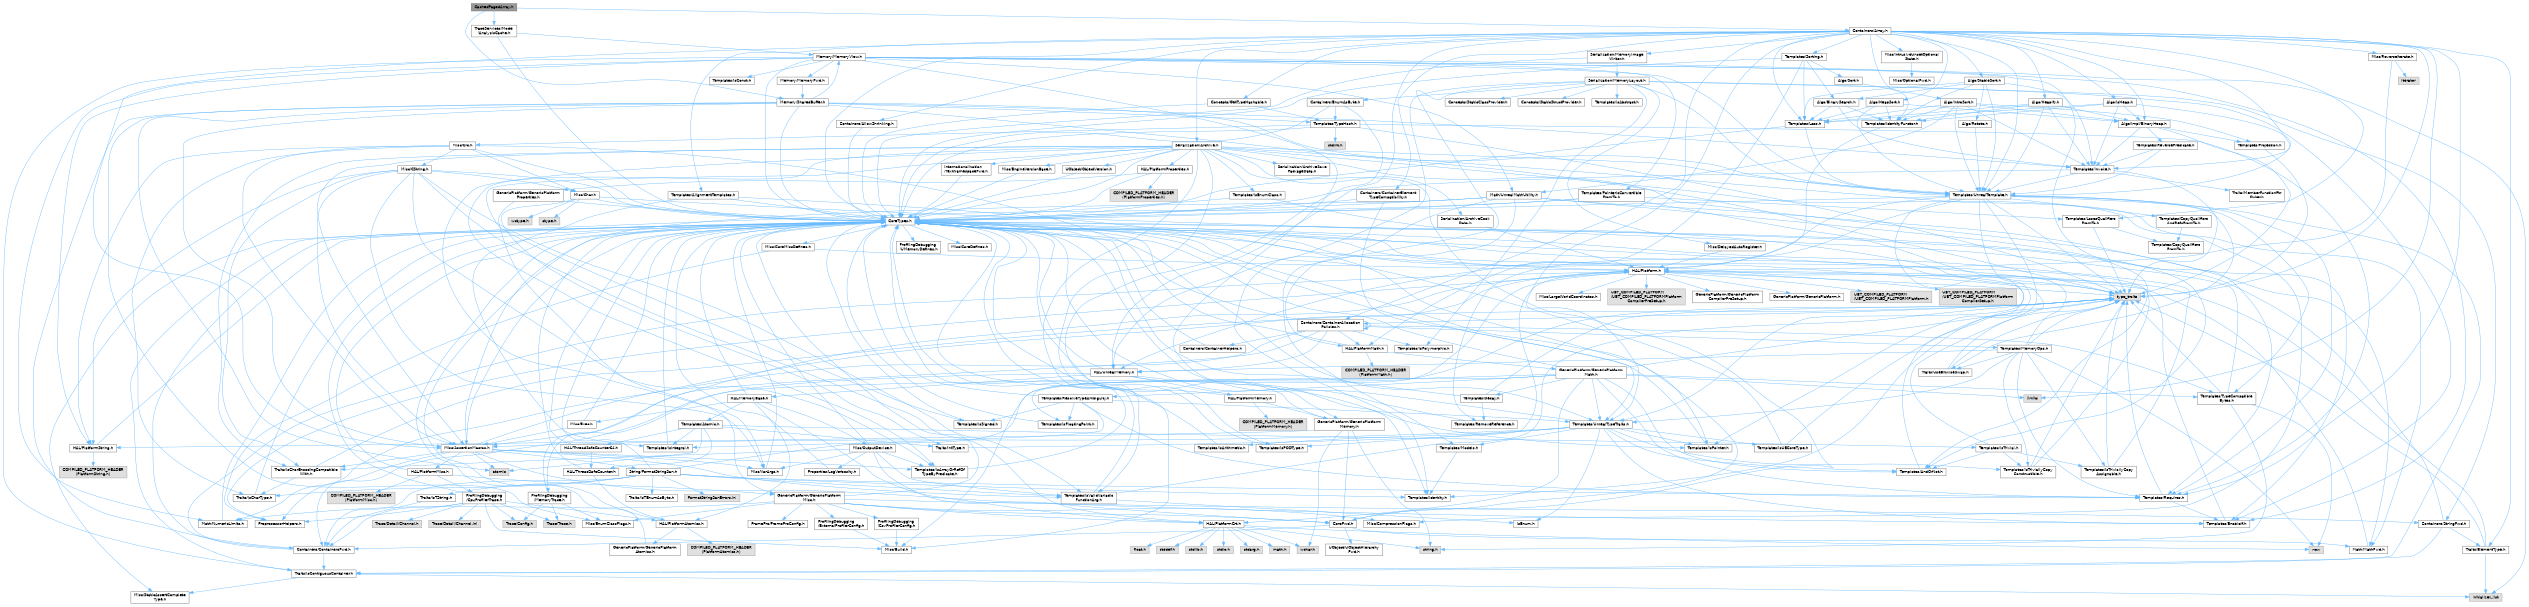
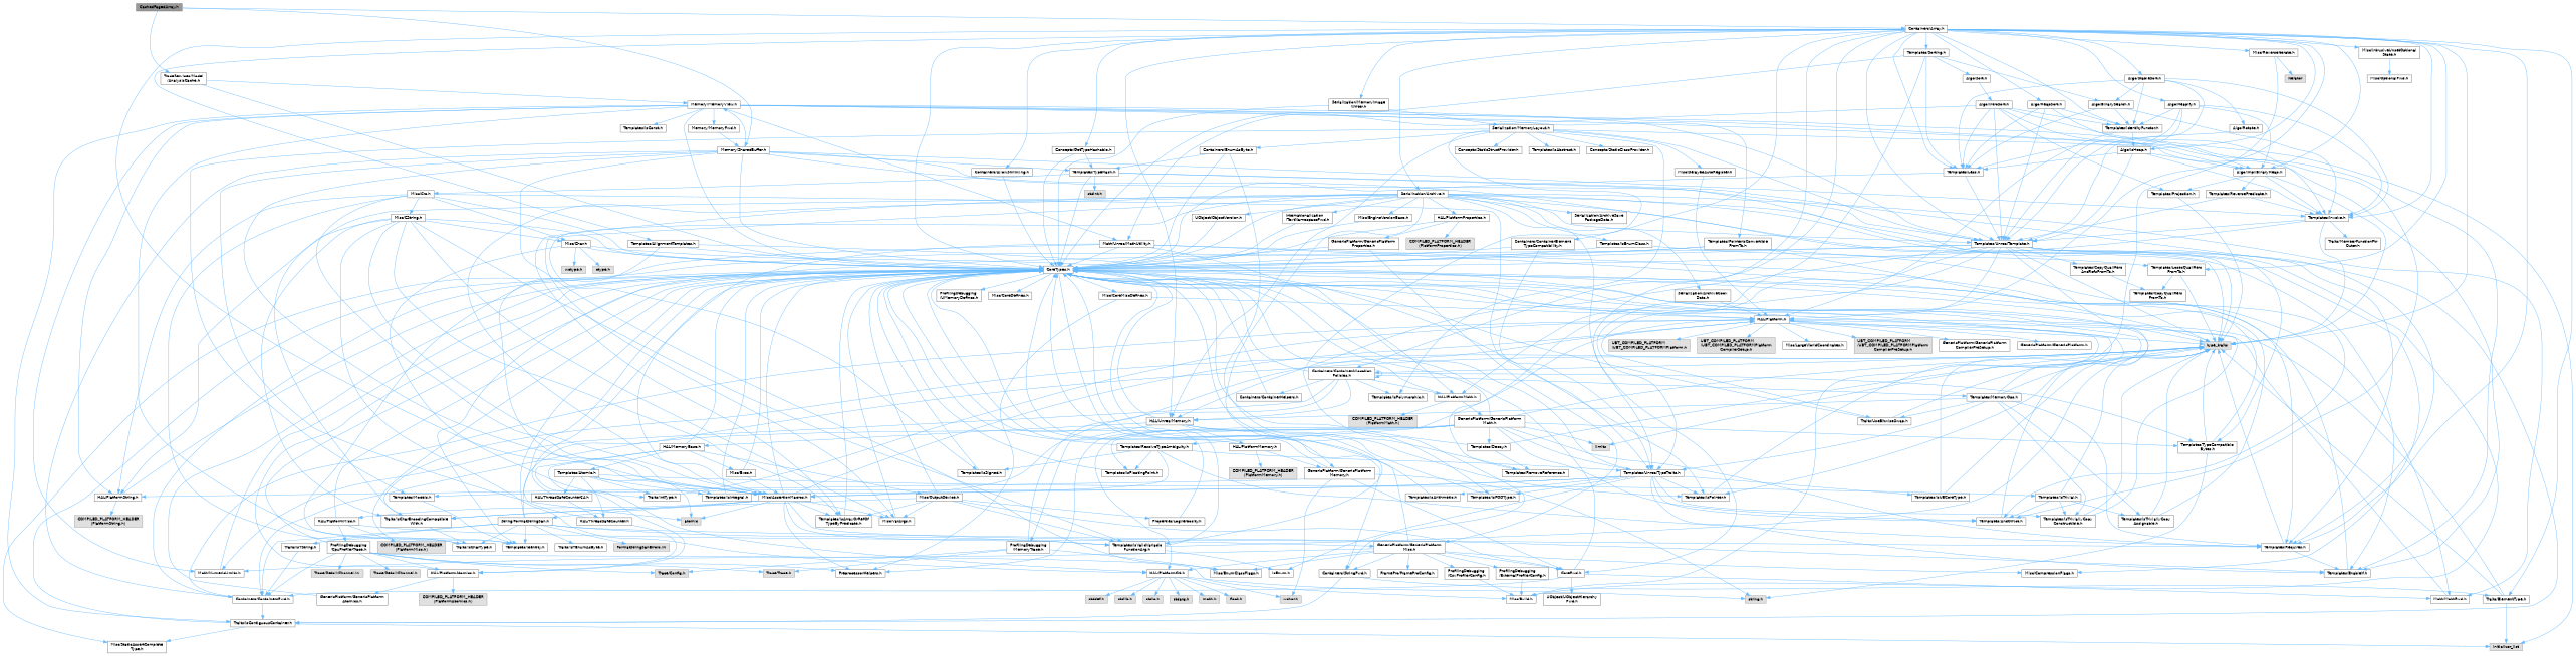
  digraph {
    node [color=grey40 fillcolor=white fontname=Helvetica fontsize=10 shape=box style=filled]
    edge [color=steelblue1 fontname=Helvetica fontsize=10 labelfontname=Helvetica labelfontsize=10 style=solid]
    n1 [color=gray40 fillcolor=grey60 fontcolor=black height=0.2 label="CachedPagedArray.h" width=0.4]
    n2 [height=0.2 label="TraceServices/Model\l/AnalysisCache.h" width=0.4]
    n3 [height=0.2 label="Containers/Array.h" width=0.4]
    n4 [height=0.2 label="Memory/SharedBuffer.h" width=0.4]
    n5 [height=0.2 label="CoreTypes.h" width=0.4]
    n6 [height=0.2 label="Memory/MemoryView.h" width=0.4]
    n7 [color=grey60 fillcolor="#E0E0E0" height=0.2 label=type_traits width=0.4]
    n8 [height=0.2 label="Templates/UnrealTemplate.h" width=0.4]
    n9 [height=0.2 label="Misc/AssertionMacros.h" width=0.4]
    n10 [height=0.2 label="Templates/Requires.h" width=0.4]
    n11 [height=0.2 label="Traits/ElementType.h" width=0.4]
    n12 [height=0.2 label="Templates/UnrealTypeTraits.h" width=0.4]
    n13 [color=grey60 fillcolor="#E0E0E0" height=0.2 label=limits width=0.4]
    n14 [height=0.2 label="Templates/LosesQualifiers\lFromTo.h" width=0.4]
    n15 [height=0.2 label="HAL/UnrealMemory.h" width=0.4]
    n16 [height=0.2 label="Misc/IntrusiveUnsetOptional\lState.h" width=0.4]
    n17 [height=0.2 label="Misc/ReverseIterate.h" width=0.4]
    n18 [height=0.2 label="Containers/AllowShrinking.h" width=0.4]
    n19 [height=0.2 label="Containers/ContainerAllocation\lPolicies.h" width=0.4]
    n20 [height=0.2 label="Containers/ContainerElement\lTypeCompatibility.h" width=0.4]
    n21 [height=0.2 label="Serialization/Archive.h" width=0.4]
    n22 [height=0.2 label="Serialization/MemoryImage\lWriter.h" width=0.4]
    n23 [height=0.2 label="Algo/Heapify.h" width=0.4]
    n24 [height=0.2 label="Algo/Impl/BinaryHeap.h" width=0.4]
    n25 [height=0.2 label="Templates/Invoke.h" width=0.4]
    n26 [height=0.2 label="Templates/IdentityFunctor.h" width=0.4]
    n27 [height=0.2 label="Templates/Less.h" width=0.4]
    n28 [height=0.2 label="Algo/HeapSort.h" width=0.4]
    n29 [height=0.2 label="Algo/IsHeap.h" width=0.4]
    n30 [height=0.2 label="Algo/StableSort.h" width=0.4]
    n31 [height=0.2 label="Concepts/GetTypeHashable.h" width=0.4]
    n32 [height=0.2 label="Templates/Sorting.h" width=0.4]
    n33 [height=0.2 label="Templates/AlignmentTemplates.h" width=0.4]
    n34 [color=grey60 fillcolor="#E0E0E0" height=0.2 label=atomic width=0.4]
    n35 [height=0.2 label="Misc/EnumClassFlags.h" width=0.4]
    n36 [height=0.2 label="Containers/ContainersFwd.h" width=0.4]
    n37 [height=0.2 label="Templates/TypeHash.h" width=0.4]
    n38 [height=0.2 label="HAL/Platform.h" width=0.4]
    n39 [height=0.2 label="ProfilingDebugging\l/UMemoryDefines.h" width=0.4]
    n40 [height=0.2 label="Misc/CoreMiscDefines.h" width=0.4]
    n41 [height=0.2 label="Misc/CoreDefines.h" width=0.4]
    n42 [height=0.2 label="HAL/PlatformString.h" width=0.4]
    n43 [height=0.2 label="Math/NumericLimits.h" width=0.4]
    n44 [height=0.2 label="Math/UnrealMathUtility.h" width=0.4]
    n45 [color=grey60 fillcolor="#E0E0E0" height=0.2 label=initializer_list width=0.4]
    n46 [height=0.2 label="Traits/IsContiguousContainer.h" width=0.4]
    n47 [height=0.2 label="Templates/EnableIf.h" width=0.4]
    n48 [height=0.2 label="Templates/Identity.h" width=0.4]
    n49 [height=0.2 label="Templates/AndOrNot.h" width=0.4]
    n50 [height=0.2 label="Memory/MemoryFwd.h" width=0.4]
    n51 [height=0.2 label="Templates/IsConst.h" width=0.4]
    n52 [height=0.2 label="Templates/PointerIsConvertible\lFromTo.h" width=0.4]
    n53 [height=0.2 label="Misc/Build.h" width=0.4]
    n54 [height=0.2 label="Misc/LargeWorldCoordinates.h" width=0.4]
    n55 [height=0.2 label="PreprocessorHelpers.h" width=0.4]
    n56 [color=grey60 fillcolor="#E0E0E0" height=0.2 label="UBT_COMPILED_PLATFORM\l/UBT_COMPILED_PLATFORMPlatform\lCompilerPreSetup.h" width=0.4]
    n57 [height=0.2 label="GenericPlatform/GenericPlatform\lCompilerPreSetup.h" width=0.4]
    n58 [height=0.2 label="GenericPlatform/GenericPlatform.h" width=0.4]
    n59 [color=grey60 fillcolor="#E0E0E0" height=0.2 label="UBT_COMPILED_PLATFORM\l/UBT_COMPILED_PLATFORMPlatform.h" width=0.4]
    n60 [color=grey60 fillcolor="#E0E0E0" height=0.2 label="UBT_COMPILED_PLATFORM\l/UBT_COMPILED_PLATFORMPlatform\lCompilerSetup.h" width=0.4]
    n61 [color=grey60 fillcolor="#E0E0E0" height=0.2 label="COMPILED_PLATFORM_HEADER\l(PlatformString.h)" width=0.4]
    n62 [height=0.2 label="Math/MathFwd.h" width=0.4]
    n63 [height=0.2 label="HAL/PlatformMath.h" width=0.4]
    n64 [height=0.2 label="Misc/StaticAssertComplete\lType.h" width=0.4]
    n65 [height=0.2 label="Templates/TypeCompatible\lBytes.h" width=0.4]
    n66 [height=0.2 label="Templates/RemoveReference.h" width=0.4]
    n67 [height=0.2 label="Templates/IsPointer.h" width=0.4]
    n68 [height=0.2 label="Templates/CopyQualifiers\lAndRefsFromTo.h" width=0.4]
    n69 [height=0.2 label="Traits/UseBitwiseSwap.h" width=0.4]
    n70 [height=0.2 label="HAL/PlatformMisc.h" width=0.4]
    n71 [height=0.2 label="Templates/IsArrayOrRefOf\lTypeByPredicate.h" width=0.4]
    n72 [height=0.2 label="Templates/IsValidVariadic\lFunctionArg.h" width=0.4]
    n73 [height=0.2 label="Traits/IsCharEncodingCompatible\lWith.h" width=0.4]
    n74 [height=0.2 label="Misc/VarArgs.h" width=0.4]
    n75 [height=0.2 label="String/FormatStringSan.h" width=0.4]
    n76 [height=0.2 label="GenericPlatform/GenericPlatform\lMath.h" width=0.4]
    n77 [color=grey60 fillcolor="#E0E0E0" height=0.2 label="COMPILED_PLATFORM_HEADER\l(PlatformMath.h)" width=0.4]
    n78 [height=0.2 label="GenericPlatform/GenericPlatform\lMisc.h" width=0.4]
    n79 [color=grey60 fillcolor="#E0E0E0" height=0.2 label="COMPILED_PLATFORM_HEADER\l(PlatformMisc.h)" width=0.4]
    n80 [height=0.2 label="ProfilingDebugging\l/CpuProfilerTrace.h" width=0.4]
    n81 [height=0.2 label="IsEnum.h" width=0.4]
    n82 [height=0.2 label="Traits/IsCharType.h" width=0.4]
    n83 [height=0.2 label="Traits/IsTEnumAsByte.h" width=0.4]
    n84 [height=0.2 label="Traits/IsTString.h" width=0.4]
    n85 [color=grey60 fillcolor="#E0E0E0" height=0.2 label="FormatStringSanErrors.inl" width=0.4]
    n86 [height=0.2 label="Containers/StringFwd.h" width=0.4]
    n87 [height=0.2 label="CoreFwd.h" width=0.4]
    n88 [height=0.2 label="FramePro/FrameProConfig.h" width=0.4]
    n89 [height=0.2 label="HAL/PlatformCrt.h" width=0.4]
    n90 [height=0.2 label="Misc/CompressionFlags.h" width=0.4]
    n91 [height=0.2 label="ProfilingDebugging\l/CsvProfilerConfig.h" width=0.4]
    n92 [height=0.2 label="ProfilingDebugging\l/ExternalProfilerConfig.h" width=0.4]
    n93 [height=0.2 label="HAL/PlatformAtomics.h" width=0.4]
    n94 [color=grey60 fillcolor="#E0E0E0" height=0.2 label="Trace/Config.h" width=0.4]
    n95 [color=grey60 fillcolor="#E0E0E0" height=0.2 label="Trace/Detail/Channel.h" width=0.4]
    n96 [color=grey60 fillcolor="#E0E0E0" height=0.2 label="Trace/Detail/Channel.inl" width=0.4]
    n97 [color=grey60 fillcolor="#E0E0E0" height=0.2 label="Trace/Trace.h" width=0.4]
    n98 [height=0.2 label="UObject/UObjectHierarchy\lFwd.h" width=0.4]
-   n99 [color=grey60 fillcolor="#E0E0E0" height=0.2 label=new width=0.4]
    n100 [color=grey60 fillcolor="#E0E0E0" height=0.2 label="wchar.h" width=0.4]
    n101 [color=grey60 fillcolor="#E0E0E0" height=0.2 label="stddef.h" width=0.4]
    n102 [color=grey60 fillcolor="#E0E0E0" height=0.2 label="stdlib.h" width=0.4]
    n103 [color=grey60 fillcolor="#E0E0E0" height=0.2 label="stdio.h" width=0.4]
    n104 [color=grey60 fillcolor="#E0E0E0" height=0.2 label="stdarg.h" width=0.4]
    n105 [color=grey60 fillcolor="#E0E0E0" height=0.2 label="math.h" width=0.4]
    n106 [color=grey60 fillcolor="#E0E0E0" height=0.2 label="float.h" width=0.4]
    n107 [color=grey60 fillcolor="#E0E0E0" height=0.2 label="string.h" width=0.4]
    n108 [height=0.2 label="GenericPlatform/GenericPlatform\lAtomics.h" width=0.4]
    n109 [color=grey60 fillcolor="#E0E0E0" height=0.2 label="COMPILED_PLATFORM_HEADER\l(PlatformAtomics.h)" width=0.4]
    n110 [height=0.2 label="Templates/Decay.h" width=0.4]
    n111 [height=0.2 label="Templates/IsFloatingPoint.h" width=0.4]
    n112 [height=0.2 label="Templates/ResolveTypeAmbiguity.h" width=0.4]
    n113 [height=0.2 label="Templates/IsArithmetic.h" width=0.4]
    n114 [height=0.2 label="Templates/Models.h" width=0.4]
    n115 [height=0.2 label="Templates/IsPODType.h" width=0.4]
    n116 [height=0.2 label="Templates/IsUECoreType.h" width=0.4]
    n117 [height=0.2 label="Templates/IsTriviallyCopy\lConstructible.h" width=0.4]
    n118 [height=0.2 label="Templates/IsSigned.h" width=0.4]
    n119 [height=0.2 label="Templates/IsIntegral.h" width=0.4]
    n120 [height=0.2 label="Templates/CopyQualifiers\lFromTo.h" width=0.4]
    n121 [height=0.2 label="GenericPlatform/GenericPlatform\lMemory.h" width=0.4]
    n122 [height=0.2 label="HAL/MemoryBase.h" width=0.4]
    n123 [height=0.2 label="HAL/PlatformMemory.h" width=0.4]
    n124 [height=0.2 label="ProfilingDebugging\l/MemoryTrace.h" width=0.4]
    n125 [height=0.2 label="Misc/Exec.h" width=0.4]
    n126 [height=0.2 label="Misc/OutputDevice.h" width=0.4]
    n127 [height=0.2 label="Templates/Atomic.h" width=0.4]
    n128 [color=grey60 fillcolor="#E0E0E0" height=0.2 label="COMPILED_PLATFORM_HEADER\l(PlatformMemory.h)" width=0.4]
    n129 [height=0.2 label="Properties/LogVerbosity.h" width=0.4]
    n130 [height=0.2 label="HAL/ThreadSafeCounter.h" width=0.4]
    n131 [height=0.2 label="HAL/ThreadSafeCounter64.h" width=0.4]
    n132 [height=0.2 label="Templates/IsTrivial.h" width=0.4]
    n133 [height=0.2 label="Traits/IntType.h" width=0.4]
    n134 [height=0.2 label="Templates/IsTriviallyCopy\lAssignable.h" width=0.4]
    n135 [height=0.2 label="Misc/OptionalFwd.h" width=0.4]
    n136 [color=grey60 fillcolor="#E0E0E0" height=0.2 label=iterator width=0.4]
    n137 [height=0.2 label="Containers/ContainerHelpers.h" width=0.4]
    n138 [height=0.2 label="Templates/IsPolymorphic.h" width=0.4]
    n139 [height=0.2 label="Templates/MemoryOps.h" width=0.4]
    n140 [height=0.2 label="HAL/PlatformProperties.h" width=0.4]
    n141 [height=0.2 label="Internationalization\l/TextNamespaceFwd.h" width=0.4]
    n142 [height=0.2 label="Misc/EngineVersionBase.h" width=0.4]
    n143 [height=0.2 label="Serialization/ArchiveCook\lData.h" width=0.4]
    n144 [height=0.2 label="Serialization/ArchiveSave\lPackageData.h" width=0.4]
    n145 [height=0.2 label="Templates/IsEnumClass.h" width=0.4]
    n146 [height=0.2 label="UObject/ObjectVersion.h" width=0.4]
    n147 [height=0.2 label="Serialization/MemoryLayout.h" width=0.4]
    n148 [height=0.2 label="Templates/Projection.h" width=0.4]
    n149 [height=0.2 label="Templates/ReversePredicate.h" width=0.4]
    n150 [height=0.2 label="Traits/MemberFunctionPtr\lOuter.h" width=0.4]
    n151 [height=0.2 label="Algo/BinarySearch.h" width=0.4]
    n152 [height=0.2 label="Algo/Rotate.h" width=0.4]
    n153 [height=0.2 label="Algo/Sort.h" width=0.4]
    n154 [height=0.2 label="GenericPlatform/GenericPlatform\lProperties.h" width=0.4]
    n155 [color=grey60 fillcolor="#E0E0E0" height=0.2 label="COMPILED_PLATFORM_HEADER\l(PlatformProperties.h)" width=0.4]
    n156 [height=0.2 label="Concepts/StaticClassProvider.h" width=0.4]
    n157 [height=0.2 label="Concepts/StaticStructProvider.h" width=0.4]
    n158 [height=0.2 label="Containers/EnumAsByte.h" width=0.4]
    n159 [height=0.2 label="Misc/DelayedAutoRegister.h" width=0.4]
    n160 [height=0.2 label="Templates/IsAbstract.h" width=0.4]
    n161 [height=0.2 label="Misc/Crc.h" width=0.4]
    n162 [color=grey60 fillcolor="#E0E0E0" height=0.2 label="stdint.h" width=0.4]
    n163 [height=0.2 label="Misc/CString.h" width=0.4]
    n164 [height=0.2 label="Misc/Char.h" width=0.4]
    n165 [color=grey60 fillcolor="#E0E0E0" height=0.2 label="ctype.h" width=0.4]
    n166 [color=grey60 fillcolor="#E0E0E0" height=0.2 label="wctype.h" width=0.4]
    n167 [height=0.2 label="Algo/IntroSort.h" width=0.4]
    n1 -> n2
    n1 -> n3
    n1 -> n4
    n2 -> n5
    n2 -> n6
    n3 -> n5
    n3 -> n7
    n3 -> n8
    n3 -> n9
    n3 -> n10
    n3 -> n11
    n3 -> n12
    n3 -> n13
    n3 -> n14
    n3 -> n15
    n3 -> n16
    n3 -> n17
    n3 -> n18
    n3 -> n19
    n3 -> n20
    n3 -> n21
    n3 -> n22
    n3 -> n23
    n3 -> n24
    n3 -> n25
    n3 -> n26
    n3 -> n27
    n3 -> n28
    n3 -> n29
    n3 -> n30
    n3 -> n31
    n3 -> n32
    n3 -> n33
    n4 -> n5
    n4 -> n6
    n4 -> n7
    n4 -> n8
    n4 -> n9
    n4 -> n25
    n4 -> n34
    n4 -> n35
    n4 -> n36
    n4 -> n37
    n5 -> n38
    n5 -> n39
    n5 -> n40
    n5 -> n41
    n6 -> n5
    n6 -> n8
    n6 -> n42
    n6 -> n43
    n6 -> n44
    n6 -> n45
    n6 -> n46
    n6 -> n47
    n6 -> n48
    n6 -> n49
    n6 -> n50
    n6 -> n51
    n6 -> n52
    n7 -> n19
    n8 -> n5
    n8 -> n7
    n8 -> n10
    n8 -> n12
    n8 -> n15
    n8 -> n46
    n8 -> n48
    n8 -> n65
    n8 -> n66
    n8 -> n67
    n8 -> n68
    n8 -> n69
    n9 -> n5
    n9 -> n34
    n9 -> n38
    n9 -> n47
    n9 -> n55
    n9 -> n70
    n9 -> n71
    n9 -> n72
    n9 -> n73
    n9 -> n74
    n9 -> n75
    n10 -> n7
    n10 -> n47
    n11 -> n7
    n11 -> n38
    n11 -> n45
    n12 -> n5
    n12 -> n9
    n12 -> n47
    n12 -> n49
    n12 -> n67
    n12 -> n81
    n12 -> n113
    n12 -> n114
    n12 -> n115
    n12 -> n116
    n12 -> n117
    n14 -> n7
    n14 -> n120
    n15 -> n5
    n15 -> n67
    n15 -> n121
    n15 -> n122
    n15 -> n123
    n15 -> n124
    n16 -> n135
    n17 -> n38
    n17 -> n136
    n18 -> n5
    n19 -> n5
    n19 -> n9
    n19 -> n15
    n19 -> n19
    n19 -> n43
    n19 -> n63
    n19 -> n65
    n19 -> n137
    n19 -> n138
    n19 -> n139
    n20 -> n5
    n20 -> n12
    n21 -> n5
    n21 -> n8
    n21 -> n9
    n21 -> n47
    n21 -> n53
    n21 -> n62
    n21 -> n71
    n21 -> n72
    n21 -> n73
    n21 -> n74
    n21 -> n87
    n21 -> n90
    n21 -> n118
    n21 -> n140
    n21 -> n141
    n21 -> n142
    n21 -> n143
    n21 -> n144
    n21 -> n145
    n21 -> n146
    n22 -> n5
    n22 -> n147
    n23 -> n8
    n23 -> n24
    n23 -> n25
    n23 -> n26
    n23 -> n27
    n24 -> n7
    n24 -> n25
    n24 -> n148
    n24 -> n149
    n25 -> n5
    n25 -> n7
    n25 -> n8
    n25 -> n150
    n26 -> n38
    n27 -> n5
    n27 -> n8
    n28 -> n8
    n28 -> n24
    n28 -> n26
    n28 -> n27
    n29 -> n8
    n29 -> n24
    n29 -> n25
-   n29 -> n26
+   n26 -> n29
    n29 -> n27
    n30 -> n8
    n30 -> n25
    n30 -> n26
    n30 -> n27
    n30 -> n151
    n30 -> n152
    n31 -> n5
    n31 -> n37
    n32 -> n5
    n32 -> n27
    n32 -> n63
    n32 -> n151
    n32 -> n153
    n33 -> n5
    n33 -> n67
    n33 -> n119
    n36 -> n5
    n36 -> n38
    n36 -> n46
    n37 -> n5
    n37 -> n7
    n37 -> n10
    n37 -> n161
    n37 -> n162
    n38 -> n7
    n38 -> n53
    n38 -> n54
    n38 -> n55
    n38 -> n56
    n38 -> n57
    n38 -> n58
    n38 -> n59
    n38 -> n60
    n40 -> n38
    n40 -> n55
    n42 -> n5
    n42 -> n61
    n43 -> n5
    n44 -> n5
    n44 -> n9
    n44 -> n10
    n44 -> n48
    n44 -> n62
    n44 -> n63
    n46 -> n5
    n46 -> n45
    n46 -> n64
    n47 -> n5
    n49 -> n5
    n50 -> n4
    n52 -> n5
    n52 -> n7
    n52 -> n14
    n52 -> n64
    n62 -> n38
    n63 -> n5
    n63 -> n76
    n63 -> n77
    n65 -> n5
    n65 -> n7
-   n65 -> n99
    n65 -> n107
    n66 -> n5
    n67 -> n5
    n68 -> n120
    n69 -> n5
    n69 -> n7
    n70 -> n5
    n70 -> n78
    n70 -> n79
    n70 -> n80
    n71 -> n5
    n72 -> n5
    n72 -> n7
    n72 -> n81
    n73 -> n7
    n73 -> n82
    n74 -> n5
    n75 -> n5
    n75 -> n7
    n75 -> n10
    n75 -> n36
    n75 -> n48
    n75 -> n72
    n75 -> n82
    n75 -> n83
    n75 -> n84
    n75 -> n85
    n76 -> n5
    n76 -> n7
    n76 -> n10
    n76 -> n12
    n76 -> n13
    n76 -> n36
    n76 -> n49
    n76 -> n65
    n76 -> n89
    n76 -> n110
    n76 -> n111
    n76 -> n112
    n78 -> n5
    n78 -> n35
    n78 -> n43
    n78 -> n86
    n78 -> n87
    n78 -> n88
    n78 -> n89
    n78 -> n90
    n78 -> n91
    n78 -> n92
    n80 -> n5
    n80 -> n36
    n80 -> n53
    n80 -> n55
    n80 -> n93
    n80 -> n94
    n80 -> n95
    n80 -> n96
    n80 -> n97
    n82 -> n5
    n84 -> n36
-   n86 -> n5
+   n5 -> n86
    n86 -> n11
    n86 -> n46
    n87 -> n5
    n87 -> n36
    n87 -> n62
    n87 -> n98
-   n89 -> n99
    n89 -> n100
    n89 -> n101
    n89 -> n102
    n89 -> n103
    n89 -> n104
    n89 -> n105
    n89 -> n106
    n89 -> n107
    n91 -> n53
    n92 -> n53
    n93 -> n5
    n93 -> n108
    n93 -> n109
    n108 -> n5
    n110 -> n5
    n110 -> n7
    n110 -> n66
    n111 -> n5
    n112 -> n5
    n112 -> n10
    n112 -> n12
    n112 -> n111
    n112 -> n118
    n112 -> n119
    n113 -> n5
    n114 -> n48
    n115 -> n5
    n116 -> n5
    n116 -> n7
    n117 -> n5
    n117 -> n7
    n118 -> n5
    n119 -> n5
    n121 -> n5
    n121 -> n42
    n121 -> n87
    n121 -> n100
    n121 -> n107
    n122 -> n5
    n122 -> n89
    n122 -> n93
    n122 -> n125
    n122 -> n126
    n122 -> n127
    n123 -> n5
    n123 -> n121
    n123 -> n128
    n124 -> n35
    n124 -> n38
    n124 -> n94
    n124 -> n97
    n125 -> n5
    n125 -> n9
    n126 -> n5
    n126 -> n71
    n126 -> n72
    n126 -> n73
    n126 -> n74
    n126 -> n87
    n126 -> n129
    n127 -> n34
    n127 -> n119
    n127 -> n130
    n127 -> n131
    n127 -> n132
    n127 -> n133
    n129 -> n5
    n130 -> n5
    n130 -> n93
    n131 -> n5
    n131 -> n130
    n132 -> n7
    n132 -> n49
    n132 -> n117
    n132 -> n134
    n133 -> n38
    n134 -> n5
    n134 -> n7
    n137 -> n5
    n139 -> n5
    n139 -> n7
    n139 -> n10
    n139 -> n12
    n139 -> n15
    n139 -> n69
-   n139 -> n99
    n139 -> n117
    n139 -> n134
    n140 -> n5
    n140 -> n154
    n140 -> n155
    n141 -> n5
    n142 -> n5
    n143 -> n38
    n145 -> n5
    n145 -> n49
    n146 -> n5
    n147 -> n8
    n147 -> n15
    n147 -> n47
    n147 -> n86
    n147 -> n114
    n147 -> n138
    n147 -> n156
    n147 -> n157
    n147 -> n158
    n147 -> n159
    n147 -> n160
    n148 -> n7
    n149 -> n8
    n149 -> n25
    n151 -> n25
    n151 -> n26
    n151 -> n27
    n152 -> n8
    n153 -> n167
    n154 -> n5
    n154 -> n78
    n158 -> n5
    n158 -> n37
    n158 -> n115
    n159 -> n38
    n161 -> n5
    n161 -> n9
    n161 -> n12
    n161 -> n42
    n161 -> n82
    n161 -> n163
    n161 -> n164
    n163 -> n5
    n163 -> n9
    n163 -> n42
    n163 -> n71
    n163 -> n72
    n163 -> n73
    n163 -> n74
    n163 -> n89
    n163 -> n164
    n164 -> n5
    n164 -> n7
    n164 -> n133
    n164 -> n165
    n164 -> n166
    n167 -> n8
    n167 -> n24
    n167 -> n25
    n167 -> n26
    n167 -> n27
    n167 -> n44
    n167 -> n148
  }
